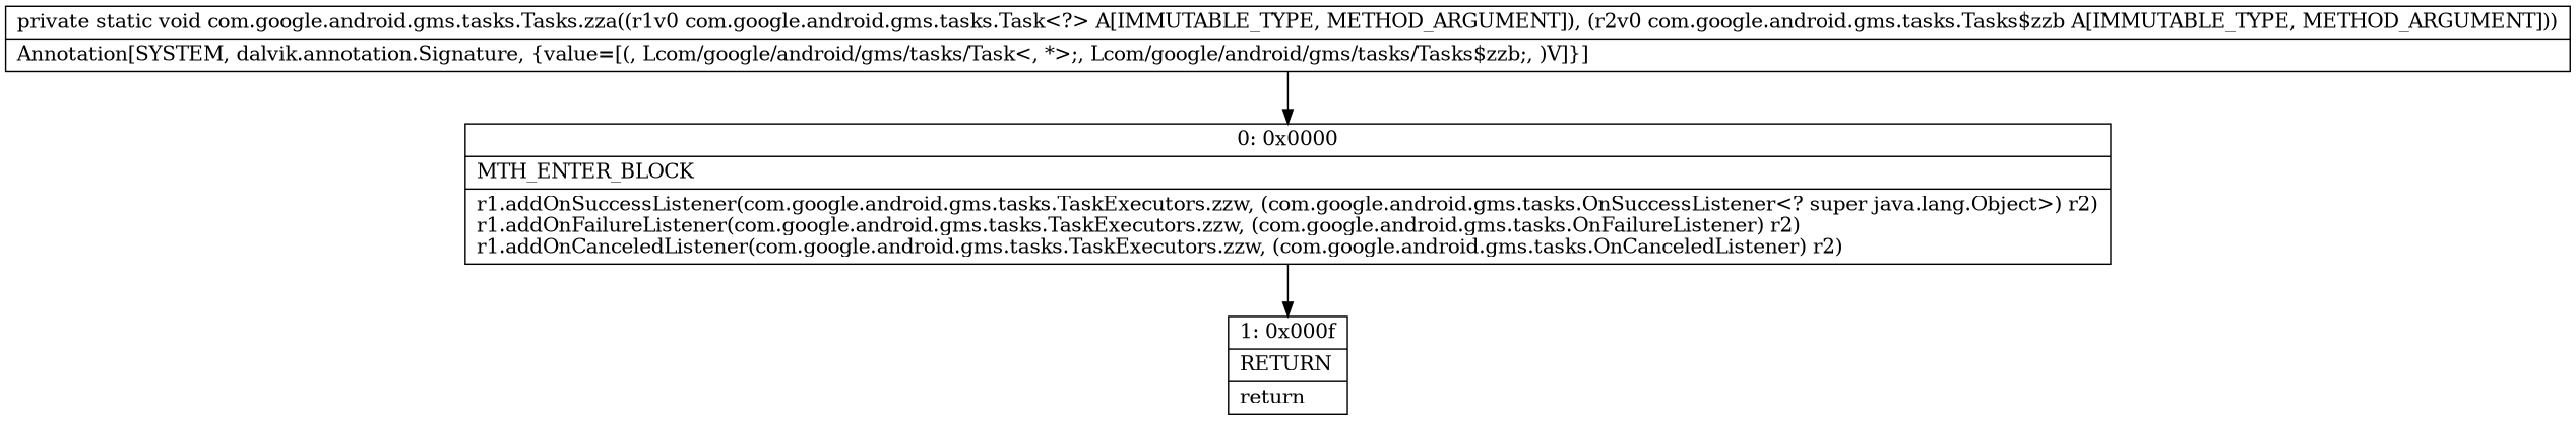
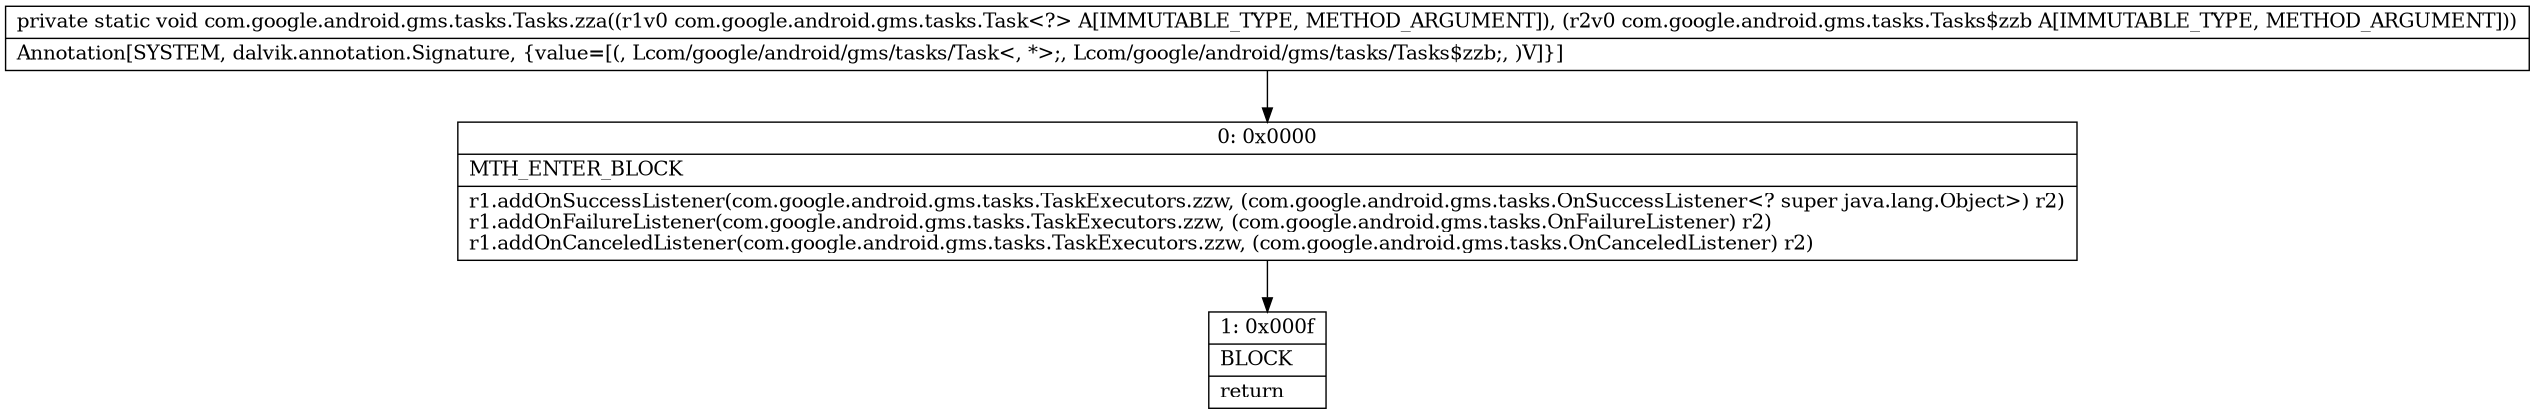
  digraph {
    node [shape=record]
    n1 [label="{0\:\ 0x0000|MTH_ENTER_BLOCK\l|r1.addOnSuccessListener(com.google.android.gms.tasks.TaskExecutors.zzw, (com.google.android.gms.tasks.OnSuccessListener\<? super java.lang.Object\>) r2)\lr1.addOnFailureListener(com.google.android.gms.tasks.TaskExecutors.zzw, (com.google.android.gms.tasks.OnFailureListener) r2)\lr1.addOnCanceledListener(com.google.android.gms.tasks.TaskExecutors.zzw, (com.google.android.gms.tasks.OnCanceledListener) r2)\l}"]
-   n2 [label="{1\:\ 0x000f|RETURN\l|return\l}"]
+   n2 [label="{1\:\ 0x000f|BLOCK\l|return\l}"]
    n3 [label="{private static void com.google.android.gms.tasks.Tasks.zza((r1v0 com.google.android.gms.tasks.Task\<?\> A[IMMUTABLE_TYPE, METHOD_ARGUMENT]), (r2v0 com.google.android.gms.tasks.Tasks$zzb A[IMMUTABLE_TYPE, METHOD_ARGUMENT]))  | Annotation[SYSTEM, dalvik.annotation.Signature, \{value=[(, Lcom\/google\/android\/gms\/tasks\/Task\<, *\>;, Lcom\/google\/android\/gms\/tasks\/Tasks$zzb;, )V]\}]\l}"]
    n1 -> n2
    n3 -> n1
  }
